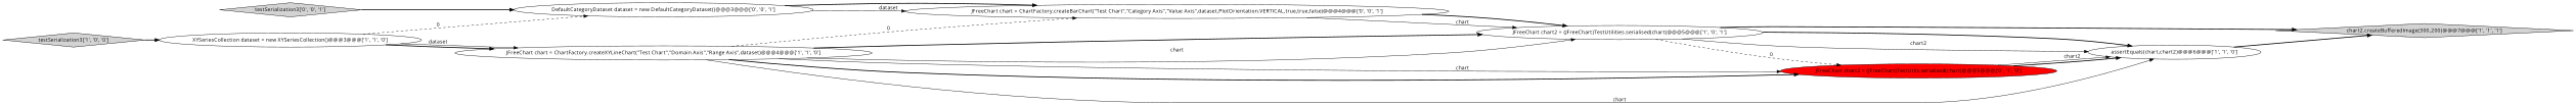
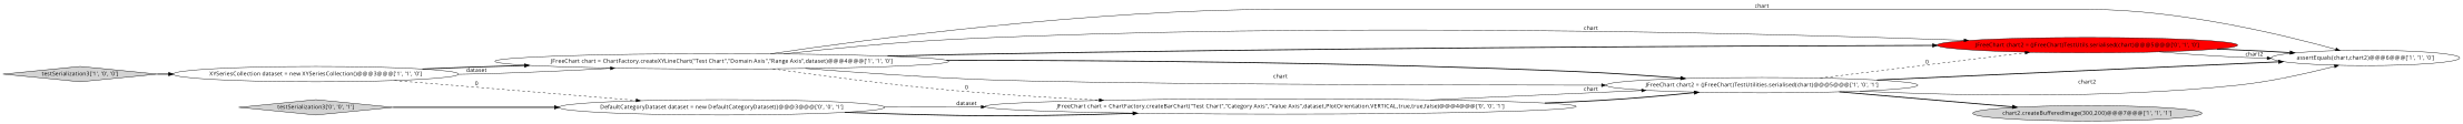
  digraph {
    fontname="Open Sans"
    rankdir=LR
    node [fillcolor=white fontname="Open Sans" shape=ellipse style=filled]
    edge [fontname="Open Sans" style=bold]
    n1 [label="JFreeChart chart2 = (JFreeChart)TestUtilities.serialised(chart)@@@5@@@['1', '0', '1']"]
    n2 [label="assertEquals(chart,chart2)@@@6@@@['1', '1', '0']"]
    n3 [fillcolor=red label="JFreeChart chart2 = (JFreeChart)TestUtils.serialised(chart)@@@5@@@['0', '1', '0']"]
-   n4 [fillcolor=lightgray label="chart2.createBufferedImage(300,200)@@@7@@@['1', '1', '1']" shape=diamond]
+   n4 [fillcolor=lightgray label="chart2.createBufferedImage(300,200)@@@7@@@['1', '1', '1']"]
    n5 [label="JFreeChart chart = ChartFactory.createBarChart(\"Test Chart\",\"Category Axis\",\"Value Axis\",dataset,PlotOrientation.VERTICAL,true,true,false)@@@4@@@['0', '0', '1']"]
    n6 [fillcolor=lightgray label="testSerialization3['1', '0', '0']" shape=diamond]
    n7 [label="XYSeriesCollection dataset = new XYSeriesCollection()@@@3@@@['1', '1', '0']"]
    n8 [label="DefaultCategoryDataset dataset = new DefaultCategoryDataset()@@@3@@@['0', '0', '1']"]
    n9 [label="JFreeChart chart = ChartFactory.createXYLineChart(\"Test Chart\",\"Domain Axis\",\"Range Axis\",dataset)@@@4@@@['1', '1', '0']"]
    n10 [fillcolor=lightgray label="testSerialization3['0', '0', '1']" shape=diamond]
    n1 -> n2
    n1 -> n2 [label=chart2 style=solid]
    n1 -> n3 [label=0 style=dashed]
    n1 -> n4
-   n2 -> n4
    n3 -> n2 [label=chart2 style=solid]
    n3 -> n2
    n5 -> n1
    n5 -> n1 [label=chart style=solid]
    n6 -> n7
    n7 -> n8 [label=0 style=dashed]
    n7 -> n9 [label=dataset style=solid]
    n7 -> n9
    n8 -> n5
    n8 -> n5 [label=dataset style=solid]
    n9 -> n1
    n9 -> n1 [label=chart style=solid]
    n9 -> n2 [label=chart style=solid]
    n9 -> n3 [label=chart style=solid]
    n9 -> n3
    n9 -> n5 [label=0 style=dashed]
    n10 -> n8
  }
